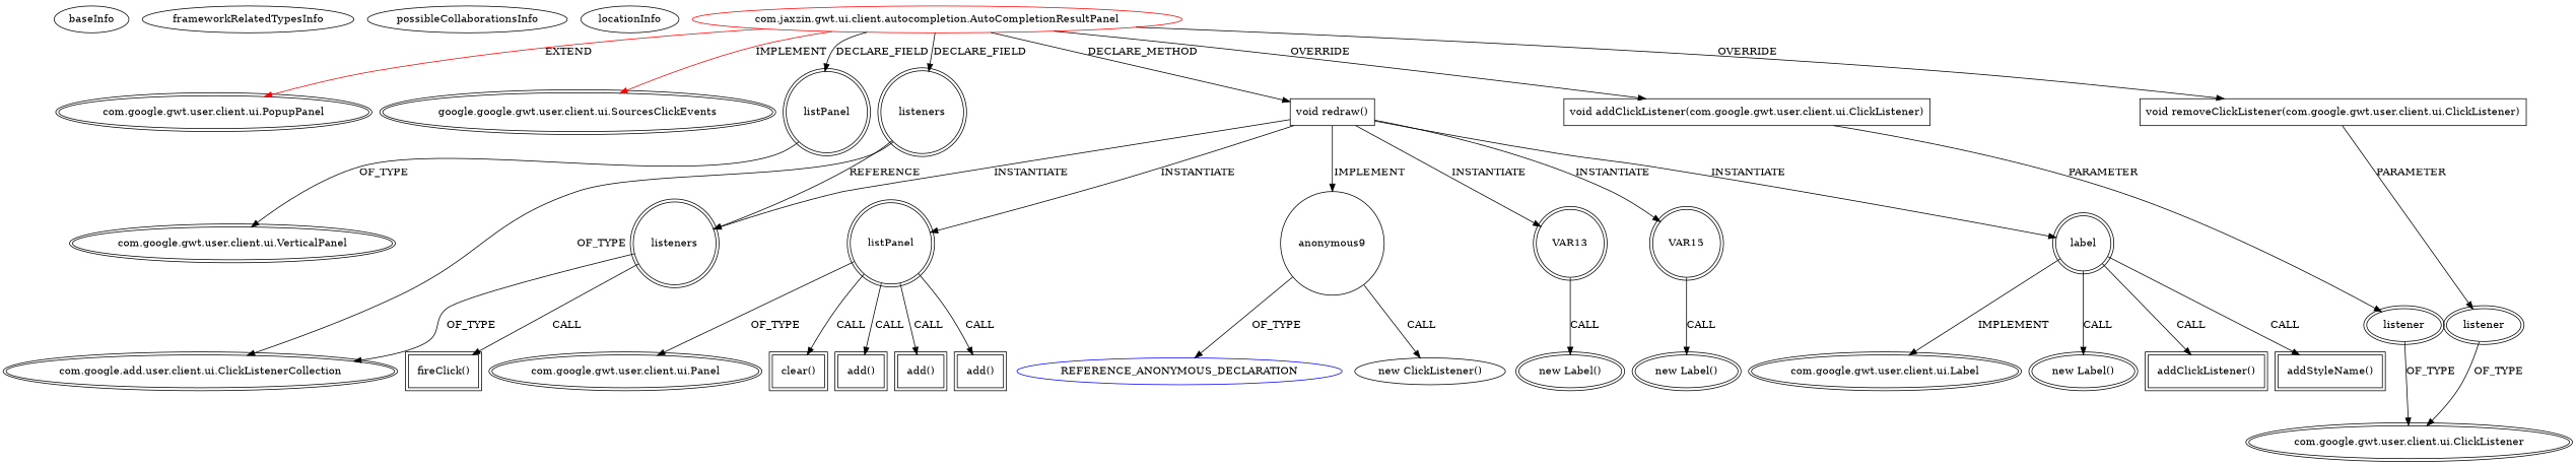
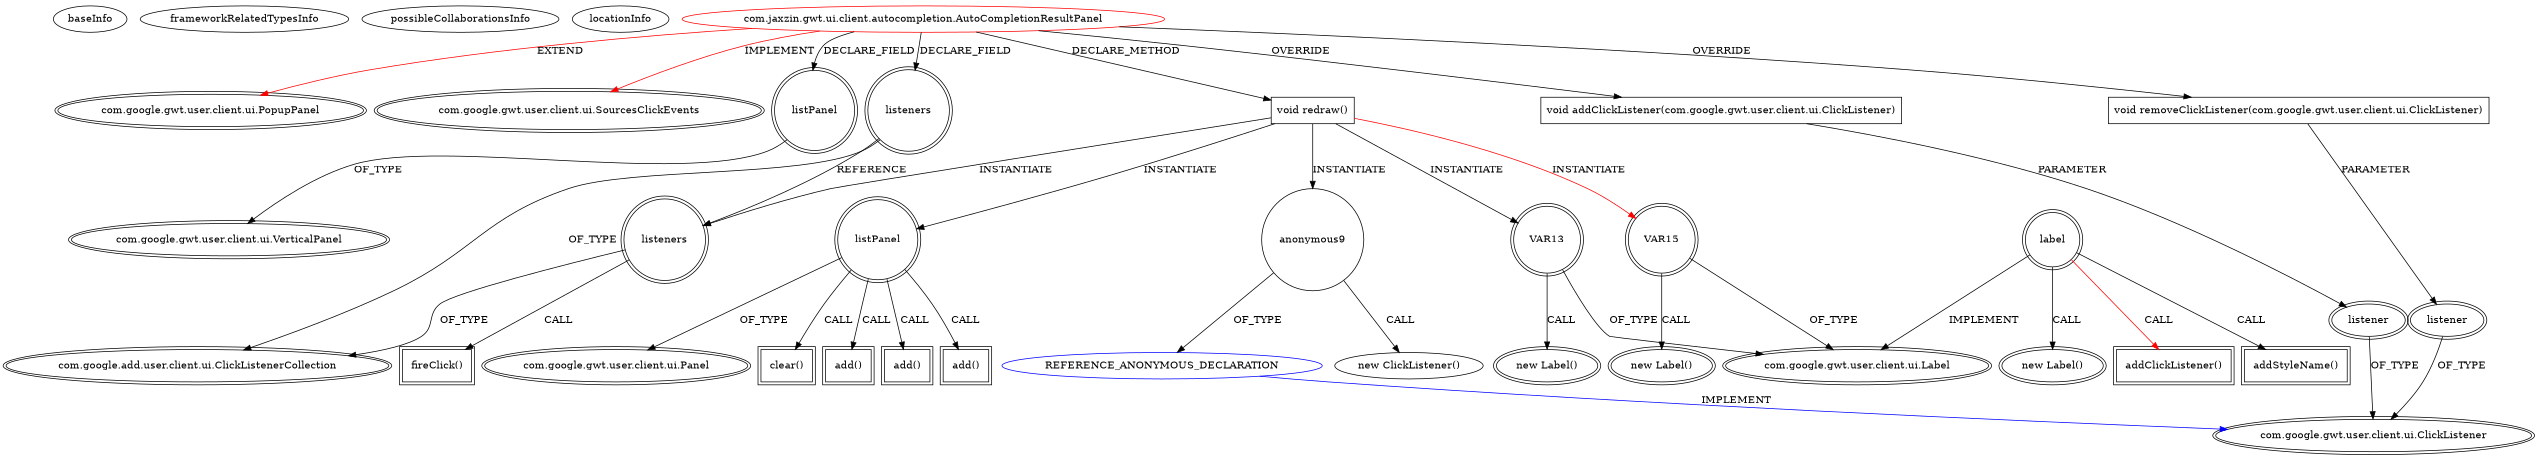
  digraph {
    node [isFrameworkType=true vertexType=INSIDE_CALL peripheries=2]
    baseInfo [category=extension_graph graphId=3130 isAnonymous=false possibleRelation=true isFrameworkType="" vertexType="" peripheries=""]
    frameworkRelatedTypesInfo [0="com.google.gwt.user.client.ui.PopupPanel" 1="com.google.gwt.user.client.ui.SourcesClickEvents" isFrameworkType="" vertexType="" peripheries=""]
    possibleCollaborationsInfo [0="3130~CLIENT_METHOD_DECLARATION-INSTANTIATION-~com.google.gwt.user.client.ui.PopupPanel com.google.gwt.user.client.ui.SourcesClickEvents ~com.google.gwt.user.client.ui.ClickListener ~false~true" isFrameworkType="" vertexType="" peripheries=""]
    locationInfo [contextSignature=AutoCompletionResultPanel filePath="/jaxzin-gwt-common-widgets/gwt-common-widgets-master/src/com/jaxzin/gwt/ui/client/autocompletion/AutoCompletionResultPanel.java" graphId=3130 projectName="jaxzin-gwt-common-widgets" isFrameworkType="" vertexType="" peripheries=""]
    n5 [color=red isFrameworkType=false label="com.jaxzin.gwt.ui.client.autocompletion.AutoCompletionResultPanel" vertexType=ROOT_CLIENT_CLASS_DECLARATION peripheries=""]
    n6 [label="com.google.gwt.user.client.ui.PopupPanel" vertexType=FRAMEWORK_CLASS_TYPE]
-   n7 [label="google.google.gwt.user.client.ui.SourcesClickEvents" vertexType=FRAMEWORK_INTERFACE_TYPE]
+   n7 [label="com.google.gwt.user.client.ui.SourcesClickEvents" vertexType=FRAMEWORK_INTERFACE_TYPE]
    n8 [label=listPanel shape=circle vertexType=FIELD_DECLARATION]
    n9 [label=listeners shape=circle vertexType=FIELD_DECLARATION]
    n10 [isFrameworkType=false label="void addClickListener(com.google.gwt.user.client.ui.ClickListener)" shape=box vertexType=OVERRIDING_METHOD_DECLARATION peripheries=""]
    n11 [isFrameworkType=false label="void removeClickListener(com.google.gwt.user.client.ui.ClickListener)" shape=box vertexType=OVERRIDING_METHOD_DECLARATION peripheries=""]
    n12 [isFrameworkType=false label="void redraw()" shape=box vertexType=CLIENT_METHOD_DECLARATION peripheries=""]
    n13 [label="com.google.gwt.user.client.ui.VerticalPanel" vertexType=FRAMEWORK_CLASS_TYPE]
    n14 [label="com.google.add.user.client.ui.ClickListenerCollection" vertexType=FRAMEWORK_CLASS_TYPE]
    n15 [label=listeners shape=circle vertexType=VARIABLE_EXPRESION]
    n16 [label=listener vertexType=PARAMETER_DECLARATION]
    n17 [label=listener vertexType=PARAMETER_DECLARATION]
    n18 [label=listPanel shape=circle vertexType=VARIABLE_EXPRESION]
    n19 [label=label shape=circle vertexType=VARIABLE_EXPRESION]
    n20 [isFrameworkType=false label=anonymous9 shape=circle vertexType=VARIABLE_EXPRESION peripheries=""]
    n21 [label=VAR13 shape=circle vertexType=VARIABLE_EXPRESION]
    n22 [label=VAR15 shape=circle vertexType=VARIABLE_EXPRESION]
    n23 [label="fireClick()" shape=box]
    n24 [label="com.google.gwt.user.client.ui.ClickListener" vertexType=FRAMEWORK_INTERFACE_TYPE]
    n25 [label="com.google.gwt.user.client.ui.Panel" vertexType=FRAMEWORK_CLASS_TYPE]
    n26 [label="clear()" shape=box]
    n27 [label="add()" shape=box]
    n28 [label="add()" shape=box]
    n29 [label="add()" shape=box]
    n30 [label="com.google.gwt.user.client.ui.Label" vertexType=FRAMEWORK_CLASS_TYPE]
    n31 [label="new Label()" vertexType=CONSTRUCTOR_CALL]
    n32 [label="addClickListener()" shape=box]
    n33 [label="addStyleName()" shape=box]
    n34 [color=blue isFrameworkType=false label=REFERENCE_ANONYMOUS_DECLARATION vertexType=REFERENCE_ANONYMOUS_DECLARATION peripheries=""]
    n35 [isFrameworkType=false label="new ClickListener()" vertexType=CONSTRUCTOR_CALL peripheries=""]
    n36 [label="new Label()" vertexType=CONSTRUCTOR_CALL]
    n37 [label="new Label()" vertexType=CONSTRUCTOR_CALL]
    n5 -> n6 [color=red label=EXTEND]
    n5 -> n7 [color=red label=IMPLEMENT]
    n5 -> n8 [label=DECLARE_FIELD]
    n5 -> n9 [label=DECLARE_FIELD]
    n5 -> n10 [label=OVERRIDE]
    n5 -> n11 [label=OVERRIDE]
    n5 -> n12 [label=DECLARE_METHOD]
    n8 -> n13 [label=OF_TYPE]
    n9 -> n14 [label=OF_TYPE]
    n9 -> n15 [label=REFERENCE]
    n10 -> n16 [label=PARAMETER]
    n11 -> n17 [label=PARAMETER]
    n12 -> n15 [label=INSTANTIATE]
    n12 -> n18 [label=INSTANTIATE]
-   n12 -> n19 [label=INSTANTIATE]
-   n12 -> n20 [label=IMPLEMENT]
+   n12 -> n20 [label=INSTANTIATE]
    n12 -> n21 [label=INSTANTIATE]
-   n12 -> n22 [label=INSTANTIATE]
+   n12 -> n22 [label=INSTANTIATE color=red]
    n15 -> n14 [label=OF_TYPE]
    n15 -> n23 [label=CALL]
    n16 -> n24 [label=OF_TYPE]
    n17 -> n24 [label=OF_TYPE]
    n18 -> n25 [label=OF_TYPE]
    n18 -> n26 [label=CALL]
    n18 -> n27 [label=CALL]
    n18 -> n28 [label=CALL]
    n18 -> n29 [label=CALL]
    n19 -> n30 [label=IMPLEMENT]
    n19 -> n31 [label=CALL]
-   n19 -> n32 [label=CALL]
+   n19 -> n32 [label=CALL color=red]
    n19 -> n33 [label=CALL]
    n20 -> n34 [label=OF_TYPE]
    n20 -> n35 [label=CALL]
+   n21 -> n30 [label=OF_TYPE]
    n21 -> n36 [label=CALL]
+   n22 -> n30 [label=OF_TYPE]
    n22 -> n37 [label=CALL]
+   n34 -> n24 [color=blue label=IMPLEMENT]
  }
